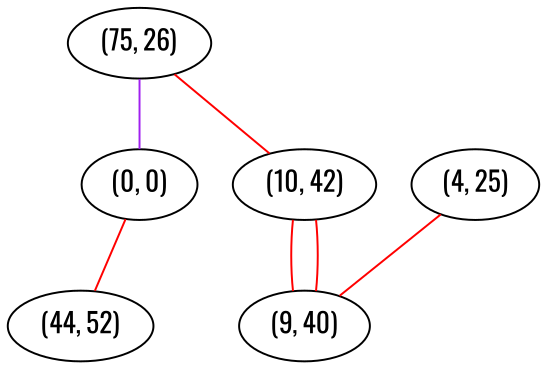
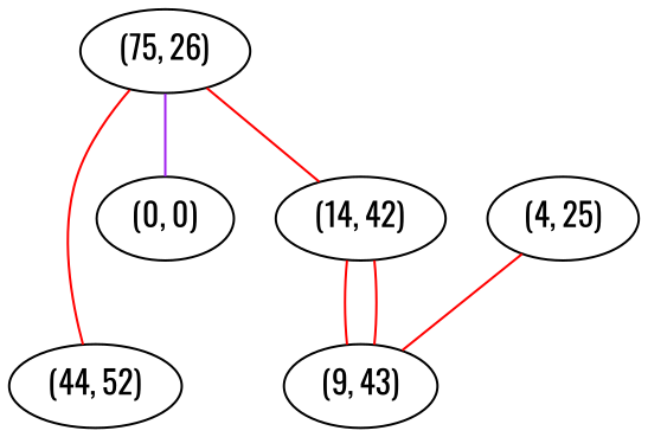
  graph {
    fontname=Oswald
    node [fontname=Oswald]
    edge [color=red fontname=Oswald weight=1]
    n1 [label="(75, 26)"]
    "(44, 52)"
-   "(10, 42)"
+   "(10, 42)" [label="(14, 42)"]
    "(0, 0)"
-   "(9, 43)" [label="(9, 40)"]
+   "(9, 43)"
    n6 [label="(4, 25)"]
-   "(0, 0)" -- "(44, 52)"
+   n1 -- "(44, 52)"
    n1 -- "(10, 42)"
    n1 -- "(0, 0)" [color=purple weight=4]
    "(10, 42)" -- "(9, 43)"
    "(10, 42)" -- "(9, 43)"
    n6 -- "(9, 43)"
  }
